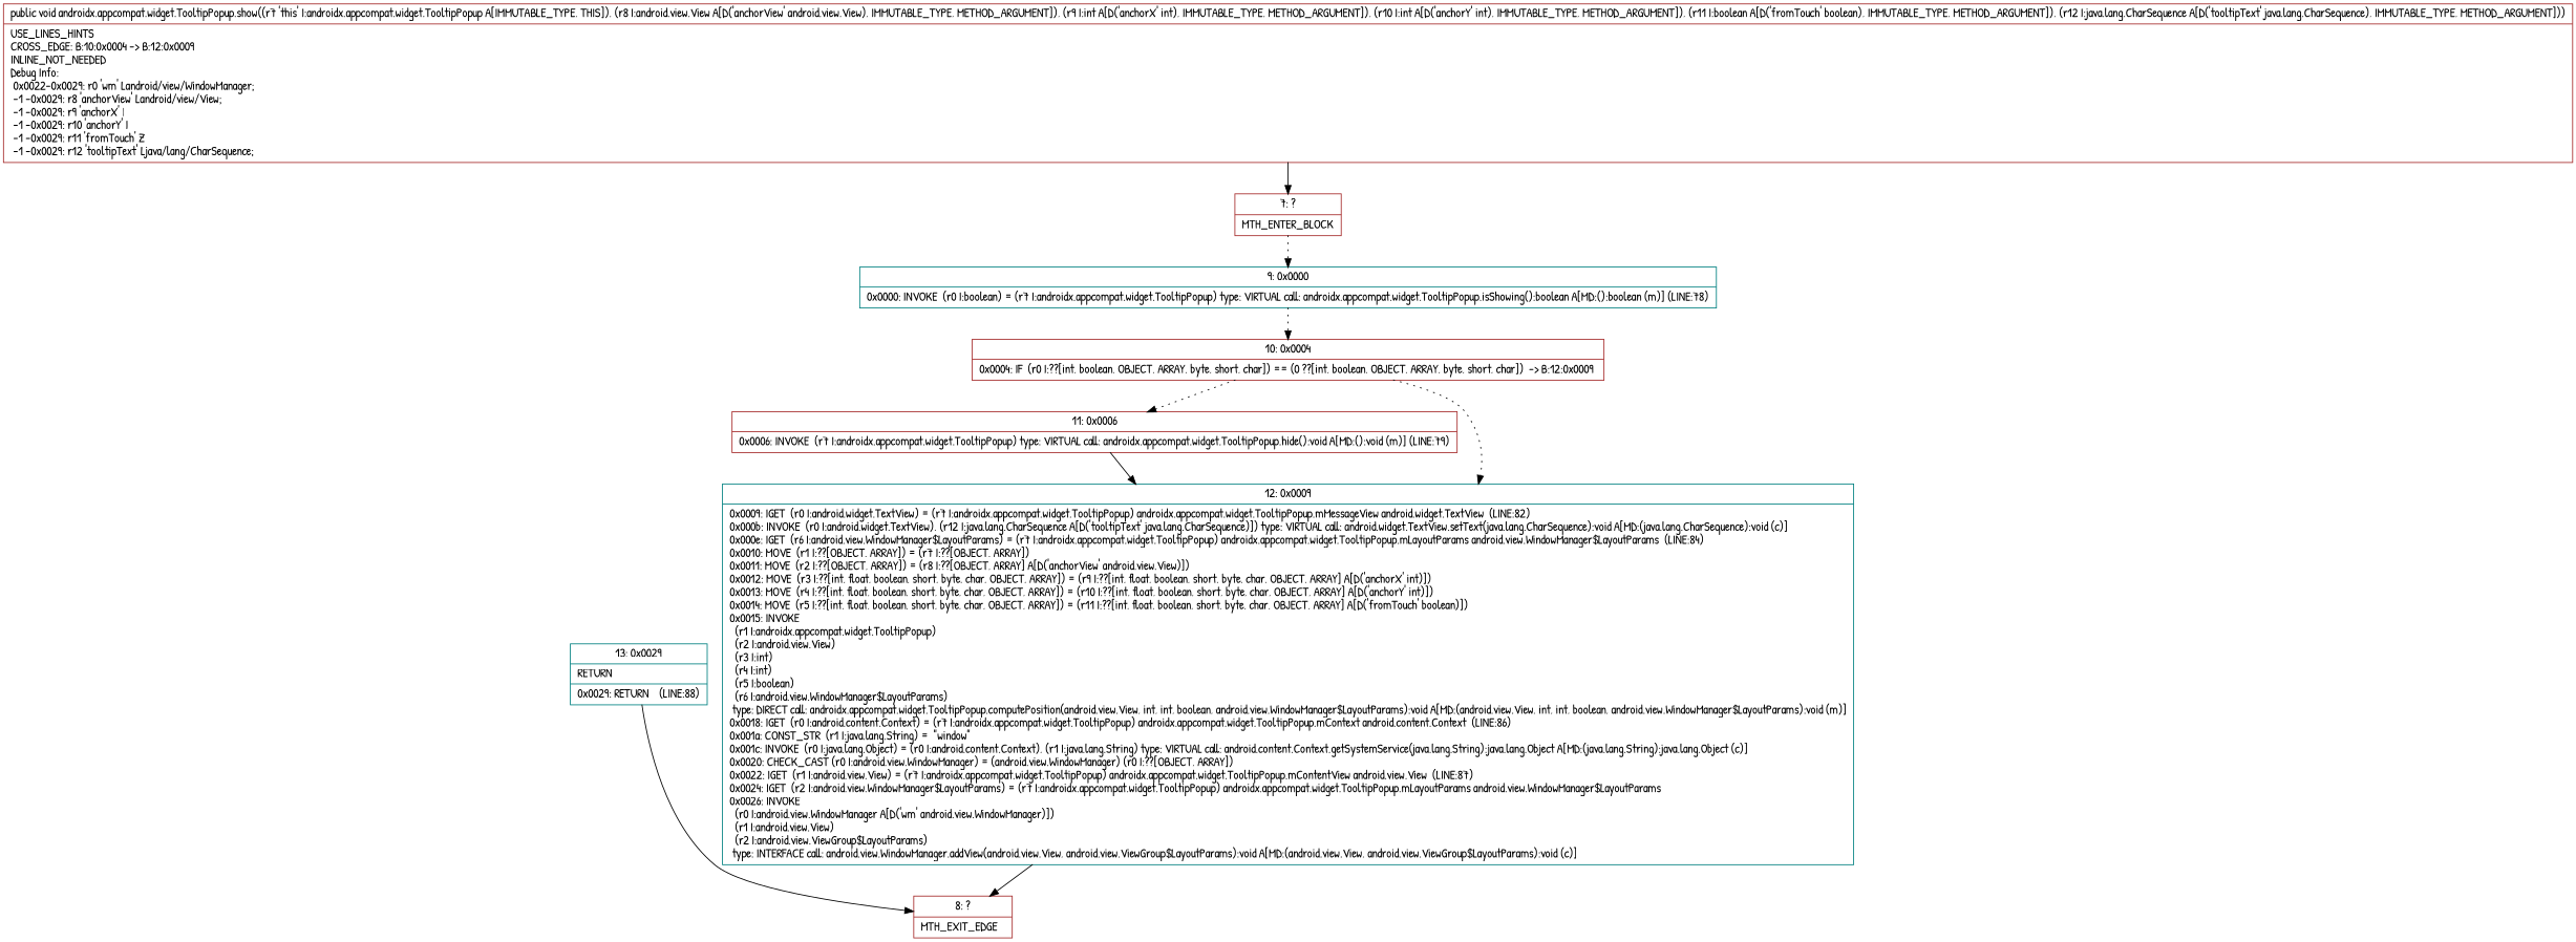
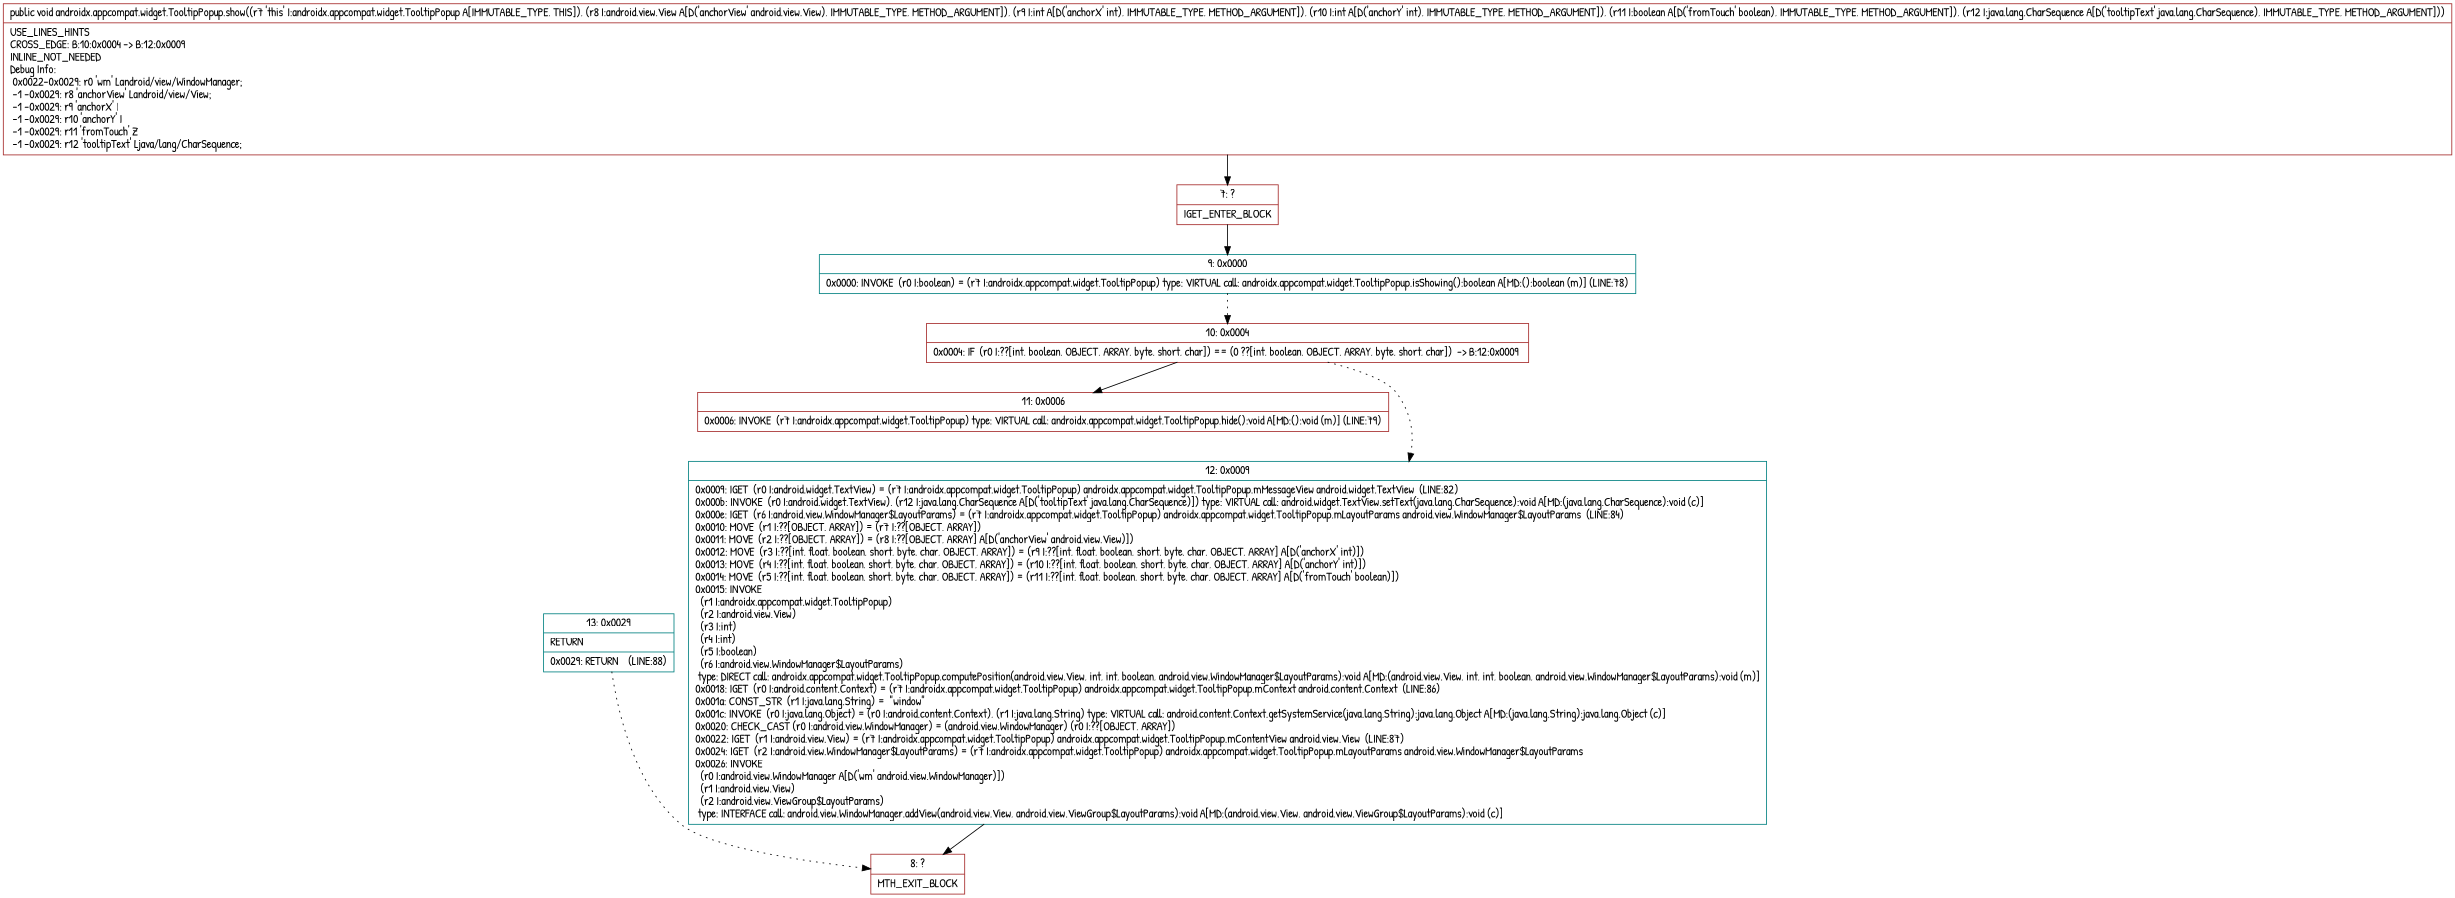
  digraph {
    fontname="Patrick Hand"
    node [color=brown fontname="Patrick Hand" shape=record]
    edge [fontname="Patrick Hand" style=dotted]
-   n1 [label="{7\:\ ?|MTH_ENTER_BLOCK\l}"]
+   n1 [label="{7\:\ ?|IGET_ENTER_BLOCK\l}"]
    n2 [color=teal label="{9\:\ 0x0000|0x0000: INVOKE  (r0 I:boolean) = (r7 I:androidx.appcompat.widget.TooltipPopup) type: VIRTUAL call: androidx.appcompat.widget.TooltipPopup.isShowing():boolean A[MD:():boolean (m)] (LINE:78)\l}"]
    n3 [label="{10\:\ 0x0004|0x0004: IF  (r0 I:??[int, boolean, OBJECT, ARRAY, byte, short, char]) == (0 ??[int, boolean, OBJECT, ARRAY, byte, short, char])  \-\> B:12:0x0009 \l}"]
    n4 [label="{11\:\ 0x0006|0x0006: INVOKE  (r7 I:androidx.appcompat.widget.TooltipPopup) type: VIRTUAL call: androidx.appcompat.widget.TooltipPopup.hide():void A[MD:():void (m)] (LINE:79)\l}"]
    n5 [color=teal label="{12\:\ 0x0009|0x0009: IGET  (r0 I:android.widget.TextView) = (r7 I:androidx.appcompat.widget.TooltipPopup) androidx.appcompat.widget.TooltipPopup.mMessageView android.widget.TextView  (LINE:82)\l0x000b: INVOKE  (r0 I:android.widget.TextView), (r12 I:java.lang.CharSequence A[D('tooltipText' java.lang.CharSequence)]) type: VIRTUAL call: android.widget.TextView.setText(java.lang.CharSequence):void A[MD:(java.lang.CharSequence):void (c)]\l0x000e: IGET  (r6 I:android.view.WindowManager$LayoutParams) = (r7 I:androidx.appcompat.widget.TooltipPopup) androidx.appcompat.widget.TooltipPopup.mLayoutParams android.view.WindowManager$LayoutParams  (LINE:84)\l0x0010: MOVE  (r1 I:??[OBJECT, ARRAY]) = (r7 I:??[OBJECT, ARRAY]) \l0x0011: MOVE  (r2 I:??[OBJECT, ARRAY]) = (r8 I:??[OBJECT, ARRAY] A[D('anchorView' android.view.View)]) \l0x0012: MOVE  (r3 I:??[int, float, boolean, short, byte, char, OBJECT, ARRAY]) = (r9 I:??[int, float, boolean, short, byte, char, OBJECT, ARRAY] A[D('anchorX' int)]) \l0x0013: MOVE  (r4 I:??[int, float, boolean, short, byte, char, OBJECT, ARRAY]) = (r10 I:??[int, float, boolean, short, byte, char, OBJECT, ARRAY] A[D('anchorY' int)]) \l0x0014: MOVE  (r5 I:??[int, float, boolean, short, byte, char, OBJECT, ARRAY]) = (r11 I:??[int, float, boolean, short, byte, char, OBJECT, ARRAY] A[D('fromTouch' boolean)]) \l0x0015: INVOKE  \l  (r1 I:androidx.appcompat.widget.TooltipPopup)\l  (r2 I:android.view.View)\l  (r3 I:int)\l  (r4 I:int)\l  (r5 I:boolean)\l  (r6 I:android.view.WindowManager$LayoutParams)\l type: DIRECT call: androidx.appcompat.widget.TooltipPopup.computePosition(android.view.View, int, int, boolean, android.view.WindowManager$LayoutParams):void A[MD:(android.view.View, int, int, boolean, android.view.WindowManager$LayoutParams):void (m)]\l0x0018: IGET  (r0 I:android.content.Context) = (r7 I:androidx.appcompat.widget.TooltipPopup) androidx.appcompat.widget.TooltipPopup.mContext android.content.Context  (LINE:86)\l0x001a: CONST_STR  (r1 I:java.lang.String) =  \"window\" \l0x001c: INVOKE  (r0 I:java.lang.Object) = (r0 I:android.content.Context), (r1 I:java.lang.String) type: VIRTUAL call: android.content.Context.getSystemService(java.lang.String):java.lang.Object A[MD:(java.lang.String):java.lang.Object (c)]\l0x0020: CHECK_CAST (r0 I:android.view.WindowManager) = (android.view.WindowManager) (r0 I:??[OBJECT, ARRAY]) \l0x0022: IGET  (r1 I:android.view.View) = (r7 I:androidx.appcompat.widget.TooltipPopup) androidx.appcompat.widget.TooltipPopup.mContentView android.view.View  (LINE:87)\l0x0024: IGET  (r2 I:android.view.WindowManager$LayoutParams) = (r7 I:androidx.appcompat.widget.TooltipPopup) androidx.appcompat.widget.TooltipPopup.mLayoutParams android.view.WindowManager$LayoutParams \l0x0026: INVOKE  \l  (r0 I:android.view.WindowManager A[D('wm' android.view.WindowManager)])\l  (r1 I:android.view.View)\l  (r2 I:android.view.ViewGroup$LayoutParams)\l type: INTERFACE call: android.view.WindowManager.addView(android.view.View, android.view.ViewGroup$LayoutParams):void A[MD:(android.view.View, android.view.ViewGroup$LayoutParams):void (c)]\l}"]
-   n6 [label="{8\:\ ?|MTH_EXIT_EDGE\l}"]
+   n6 [label="{8\:\ ?|MTH_EXIT_BLOCK\l}"]
    n7 [color=teal label="{13\:\ 0x0029|RETURN\l|0x0029: RETURN    (LINE:88)\l}"]
    n8 [label="{public void androidx.appcompat.widget.TooltipPopup.show((r7 'this' I:androidx.appcompat.widget.TooltipPopup A[IMMUTABLE_TYPE, THIS]), (r8 I:android.view.View A[D('anchorView' android.view.View), IMMUTABLE_TYPE, METHOD_ARGUMENT]), (r9 I:int A[D('anchorX' int), IMMUTABLE_TYPE, METHOD_ARGUMENT]), (r10 I:int A[D('anchorY' int), IMMUTABLE_TYPE, METHOD_ARGUMENT]), (r11 I:boolean A[D('fromTouch' boolean), IMMUTABLE_TYPE, METHOD_ARGUMENT]), (r12 I:java.lang.CharSequence A[D('tooltipText' java.lang.CharSequence), IMMUTABLE_TYPE, METHOD_ARGUMENT]))  | USE_LINES_HINTS\lCROSS_EDGE: B:10:0x0004 \-\> B:12:0x0009\lINLINE_NOT_NEEDED\lDebug Info:\l  0x0022\-0x0029: r0 'wm' Landroid\/view\/WindowManager;\l  \-1 \-0x0029: r8 'anchorView' Landroid\/view\/View;\l  \-1 \-0x0029: r9 'anchorX' I\l  \-1 \-0x0029: r10 'anchorY' I\l  \-1 \-0x0029: r11 'fromTouch' Z\l  \-1 \-0x0029: r12 'tooltipText' Ljava\/lang\/CharSequence;\l}"]
-   n1 -> n2
+   n1 -> n2 [style=solid]
    n2 -> n3
-   n3 -> n4
+   n3 -> n4 [style=solid]
    n3 -> n5
-   n4 -> n5 [style=solid]
    n5 -> n6 [style=solid]
-   n7 -> n6 [style=solid]
+   n7 -> n6
    n8 -> n1 [style=solid]
  }
